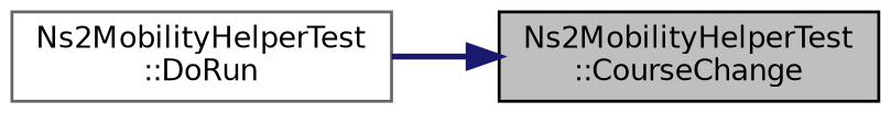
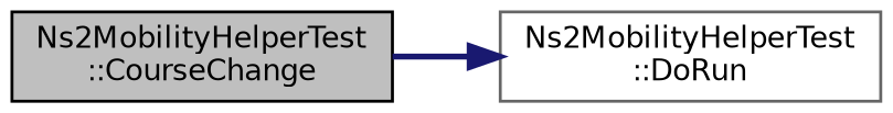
  digraph {
    rankdir=RL
    node [fontname=Helvetica fontsize=10 shape=box style=filled]
    n1 [color=black fillcolor=grey75 fontcolor=black height=0.2 label="Ns2MobilityHelperTest\l::CourseChange" width=0.4]
    n2 [color=gray40 fillcolor=white height=0.2 label="Ns2MobilityHelperTest\l::DoRun" width=0.4]
-   n1 -> n2 [color=midnightblue dir=back fontname=Helvetica fontsize=10 labelfontname=Helvetica labelfontsize=10 style=bold]
+   n2 -> n1 [color=midnightblue dir=back fontname=Helvetica fontsize=10 labelfontname=Helvetica labelfontsize=10 style=bold]
  }
